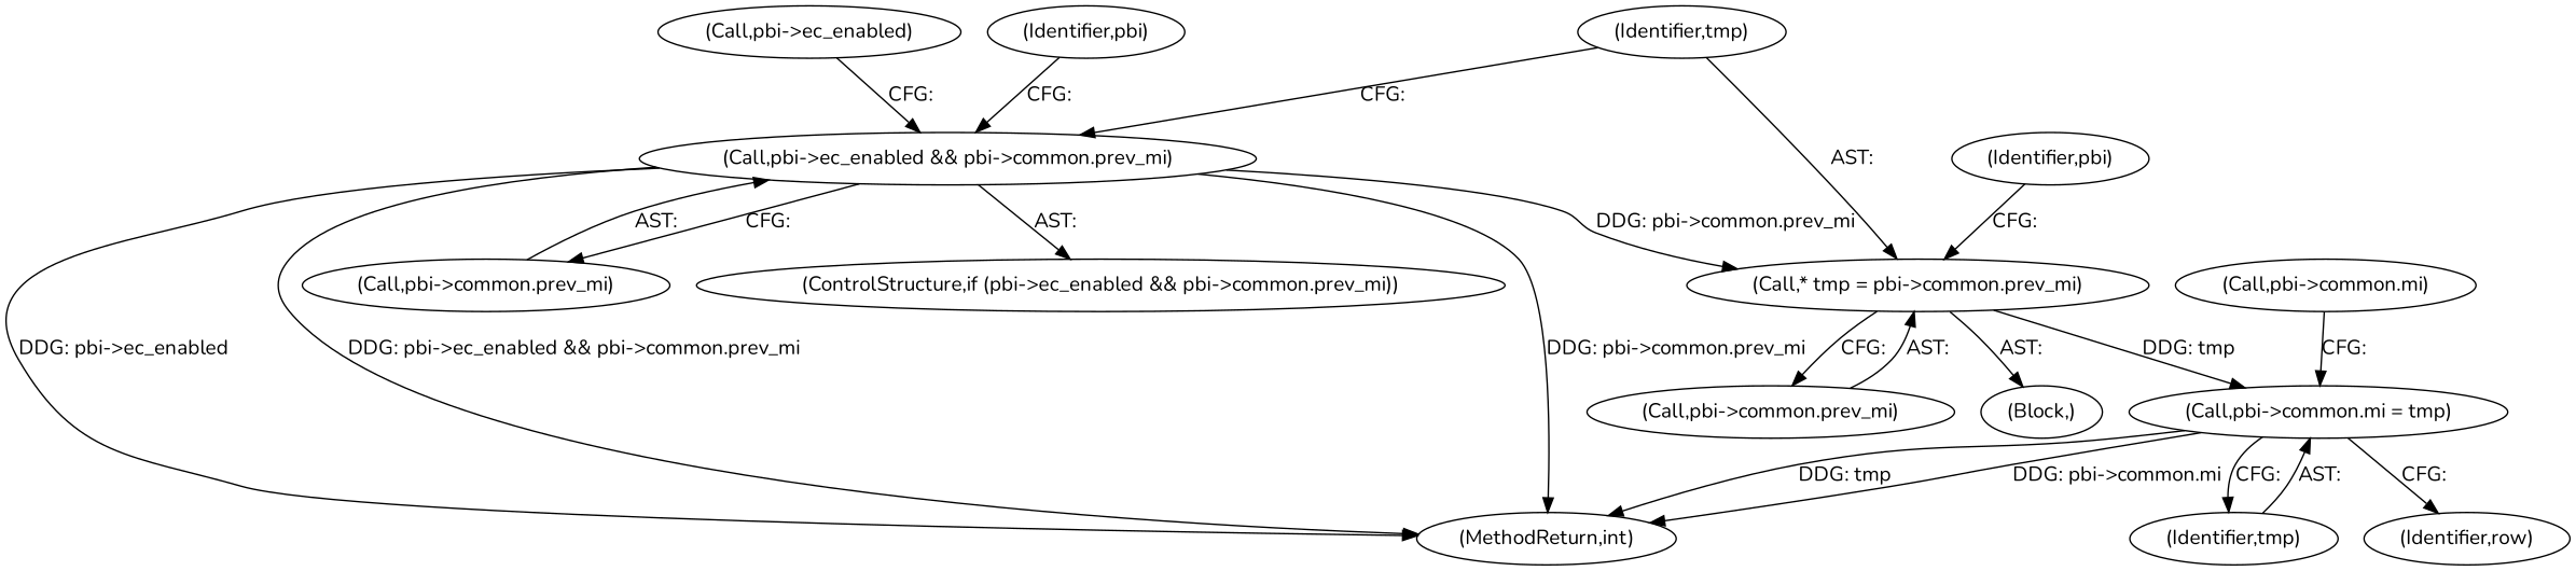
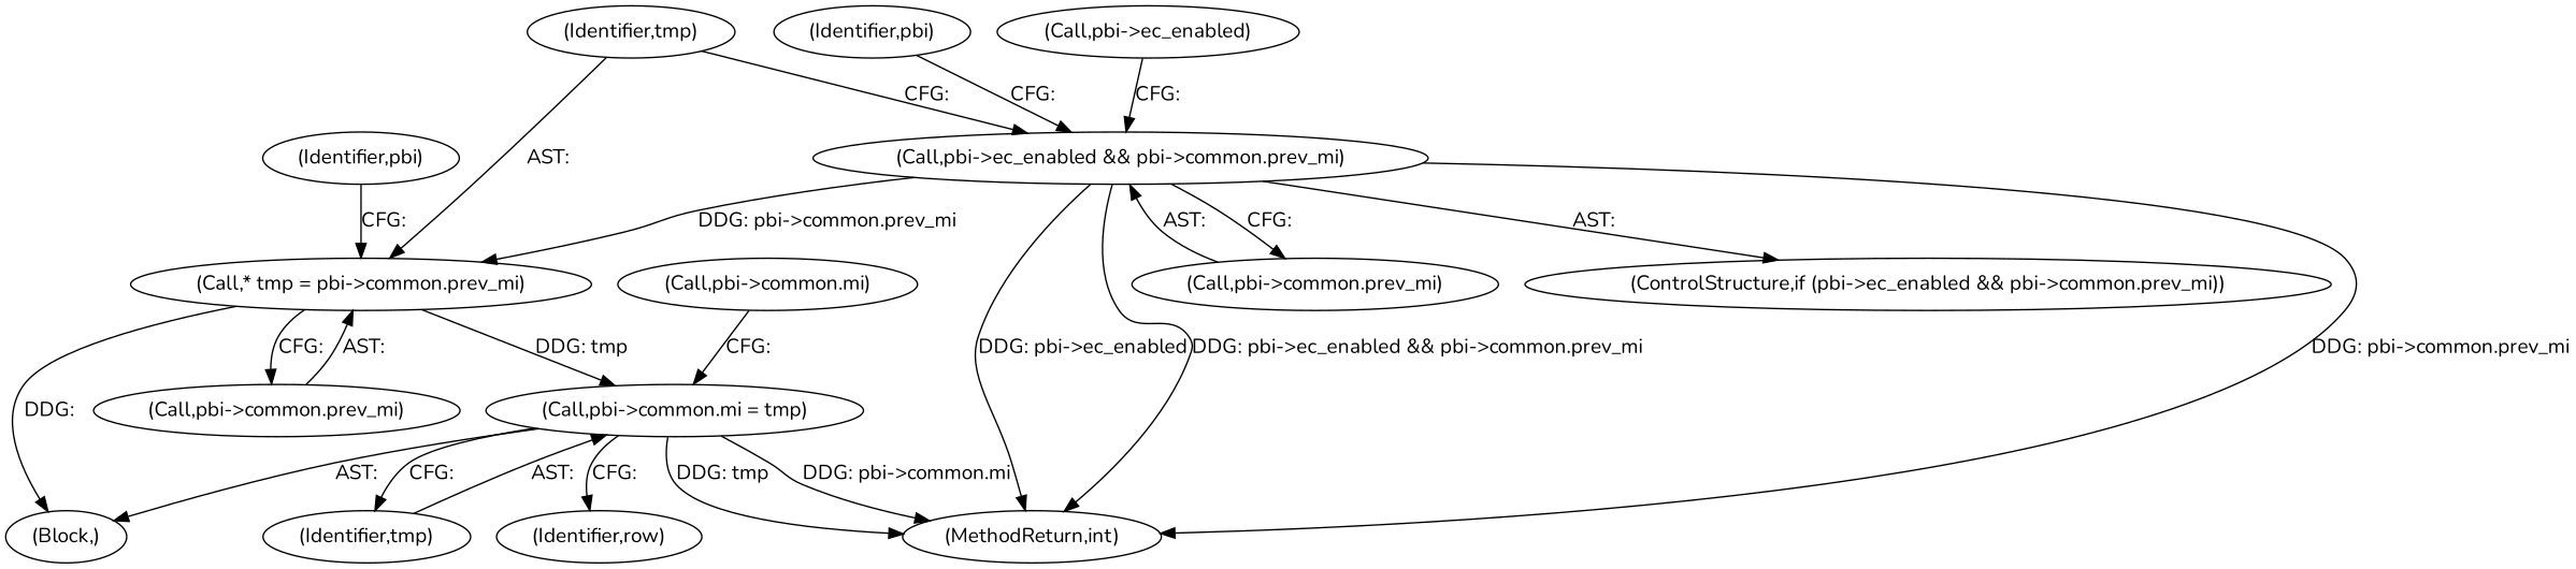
  digraph {
    fontname=Nunito
    node [fontname=Nunito]
    edge [fontname=Nunito]
    n1 [label="(Call,* tmp = pbi->common.prev_mi)"]
    n2 [label="(Call,pbi->common.mi = tmp)"]
    n3 [label="(Call,pbi->common.prev_mi)"]
    n4 [label="(Block,)"]
    n5 [label="(MethodReturn,int)"]
    n6 [label="(Identifier,tmp)"]
    n7 [label="(Identifier,row)"]
    n8 [label="(Call,pbi->ec_enabled && pbi->common.prev_mi)"]
    n9 [label="(Call,pbi->common.prev_mi)"]
    n10 [label="(ControlStructure,if (pbi->ec_enabled && pbi->common.prev_mi))"]
    n11 [label="(Call,pbi->ec_enabled)"]
    n12 [label="(Identifier,pbi)"]
    n13 [label="(Call,pbi->common.mi)"]
    n14 [label="(Identifier,tmp)"]
    n15 [label="(Identifier,pbi)"]
    n1 -> n2 [label="DDG: tmp"]
    n1 -> n3 [label="CFG: "]
-   n1 -> n4 [label="AST: "]
+   n1 -> n4 [label="DDG: "]
+   n2 -> n4 [label="AST: "]
    n2 -> n5 [label="DDG: tmp"]
    n2 -> n5 [label="DDG: pbi->common.mi"]
    n2 -> n6 [label="CFG: "]
    n2 -> n7 [label="CFG: "]
    n3 -> n1 [label="AST: "]
    n6 -> n2 [label="AST: "]
    n8 -> n1 [label="DDG: pbi->common.prev_mi"]
    n8 -> n5 [label="DDG: pbi->common.prev_mi"]
    n8 -> n5 [label="DDG: pbi->ec_enabled"]
    n8 -> n5 [label="DDG: pbi->ec_enabled && pbi->common.prev_mi"]
    n8 -> n9 [label="CFG: "]
    n8 -> n10 [label="AST: "]
    n9 -> n8 [label="AST: "]
    n11 -> n8 [label="CFG: "]
    n12 -> n1 [label="CFG: "]
    n13 -> n2 [label="CFG: "]
    n14 -> n1 [label="AST: "]
    n14 -> n8 [label="CFG: "]
    n15 -> n8 [label="CFG: "]
  }
